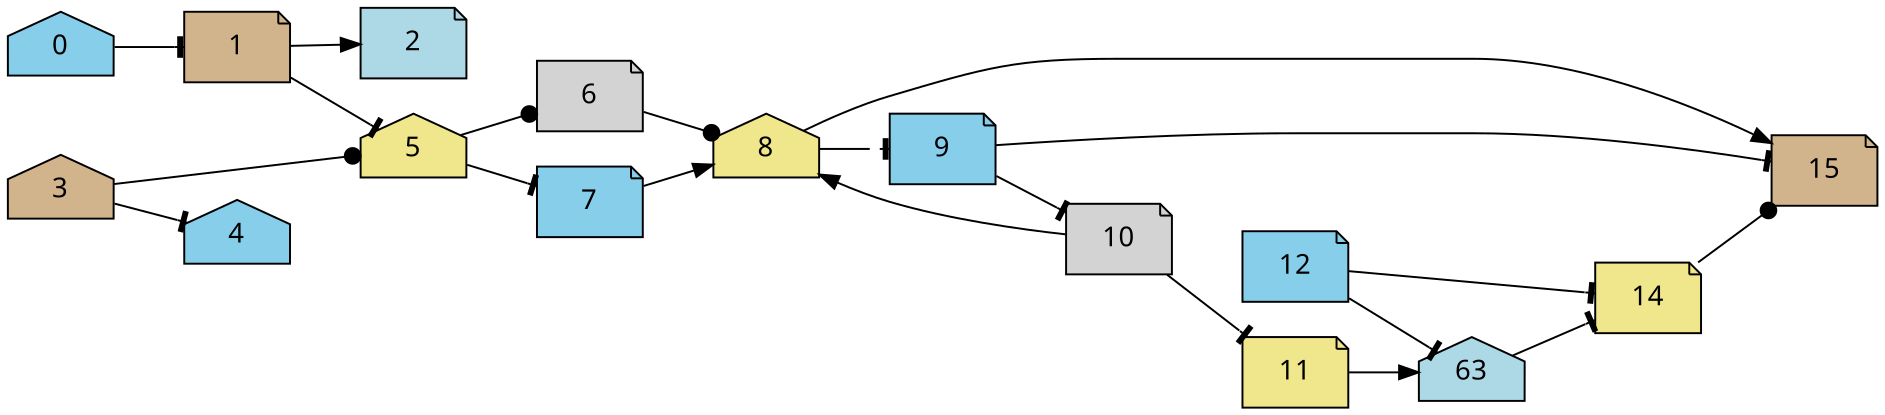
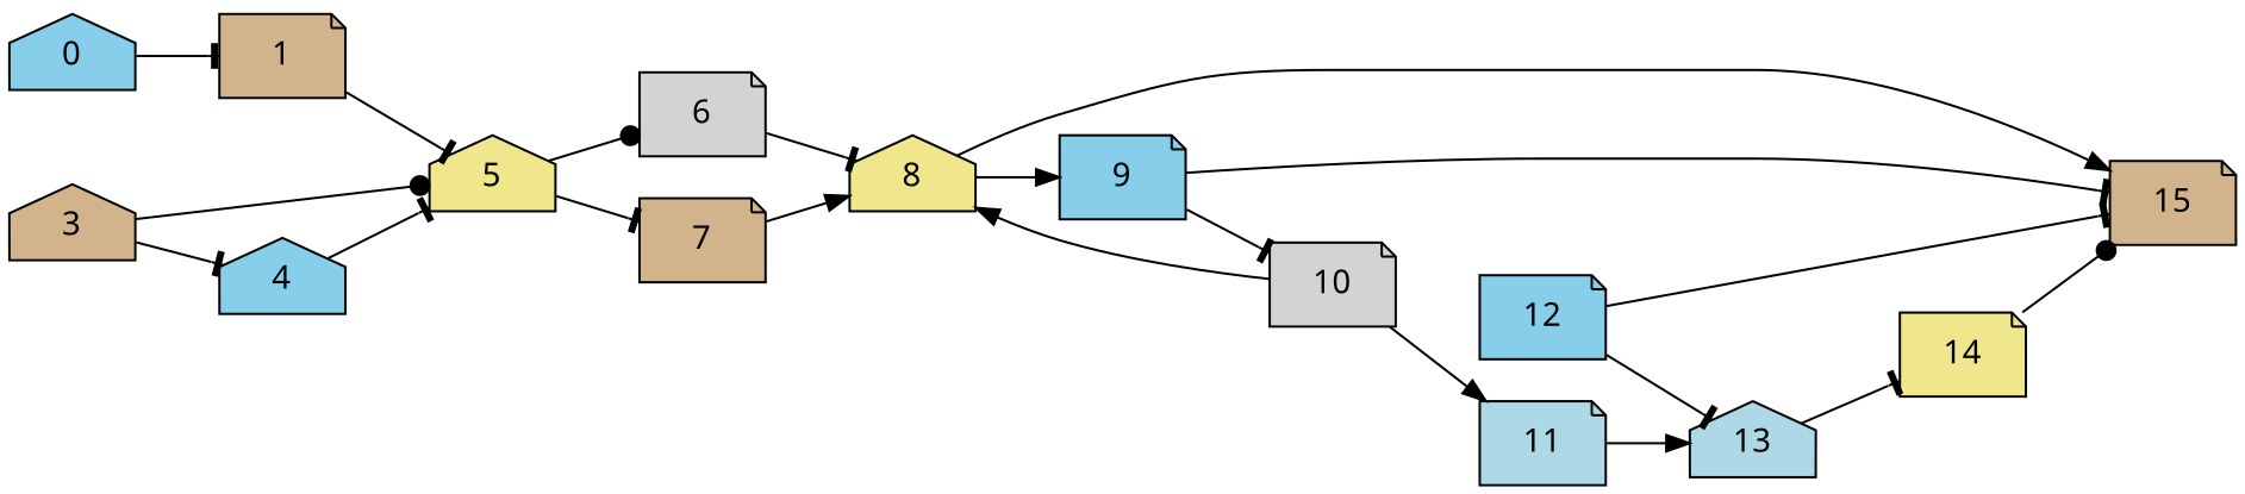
  digraph {
    fontname="Noto Sans"
    rankdir=LR
    node [fillcolor=skyblue fontname="Noto Sans" shape=note style=filled]
    edge [arrowhead=tee fontname="Noto Sans"]
    0 [shape=house]
    1 [fillcolor=tan]
-   2 [fillcolor=lightblue]
    5 [fillcolor=khaki shape=house]
    3 [fillcolor=tan shape=house]
    4 [shape=house]
    6 [fillcolor=lightgrey]
-   7
+   7 [fillcolor=tan]
    8 [fillcolor=khaki shape=house]
    9
    15 [fillcolor=tan]
    10 [fillcolor=lightgrey]
-   11 [fillcolor=khaki]
-   13 [fillcolor=lightblue shape=house label=63]
+   11 [fillcolor=lightblue]
+   13 [fillcolor=lightblue shape=house]
    12
    14 [fillcolor=khaki]
    0 -> 1
-   1 -> 2 [arrowhead=normal]
    1 -> 5
    5 -> 6 [arrowhead=dot]
    5 -> 7
    3 -> 5 [arrowhead=dot]
    3 -> 4
-   6 -> 8 [arrowhead=dot]
+   4 -> 5
+   6 -> 8
    7 -> 8 [arrowhead=normal]
-   8 -> 9
+   8 -> 9 [arrowhead=normal]
    8 -> 15 [arrowhead=normal]
    9 -> 15
    9 -> 10
    10 -> 8 [arrowhead=normal]
-   10 -> 11
+   10 -> 11 [arrowhead=normal]
    11 -> 13 [arrowhead=normal]
    13 -> 14
    12 -> 13
-   12 -> 14
+   12 -> 15
    14 -> 15 [arrowhead=dot]
  }
